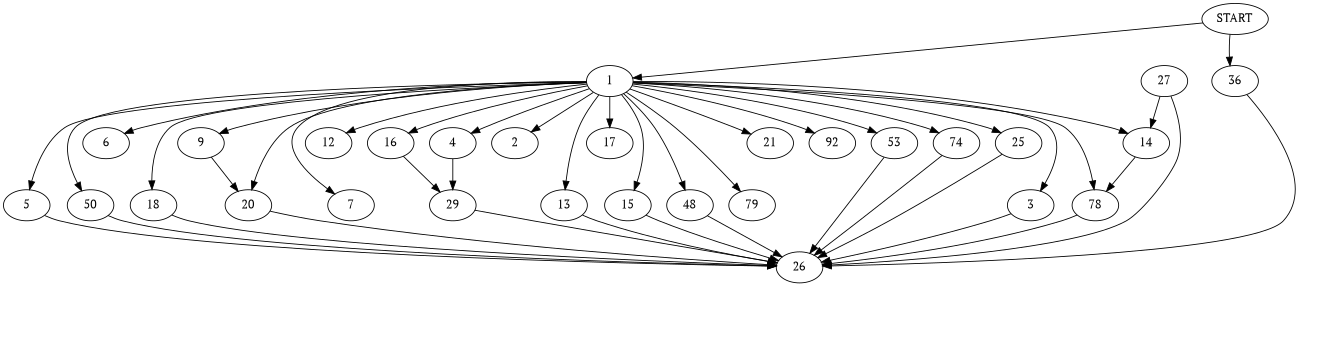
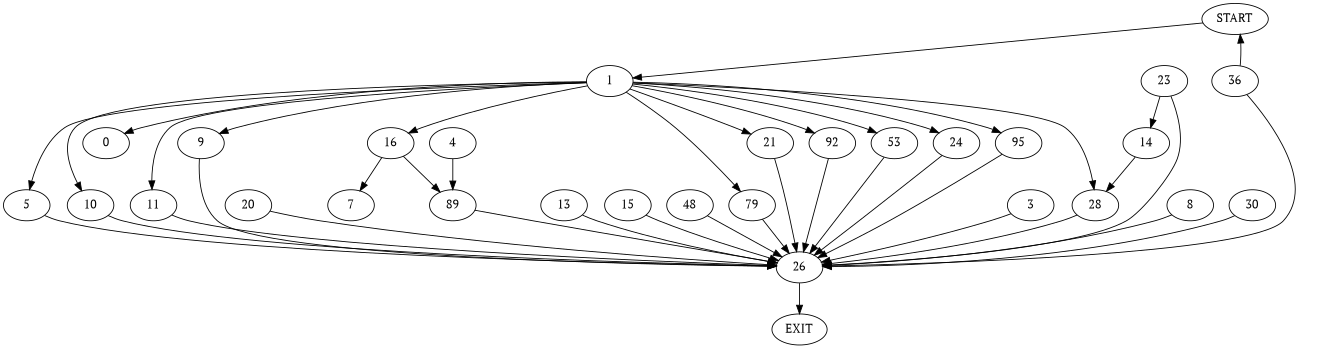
  digraph {
    fontname="PT Serif"
    node [fontname="PT Serif"]
    edge [fontname="PT Serif"]
    n1 [label=START]
    1
    n3 [label=36]
-   2
    3
    4
    5
-   6
+   6 [label=0]
    7
    9
-   10 [label=50]
-   11 [label=18]
-   12
+   10
+   11
    13
    14
    15
    16
-   17
    n19 [label=48]
    n20 [label=79]
    20
    21
    n23 [label=92]
    n24 [label=53]
-   24 [label=74]
-   25
-   28 [label=78]
+   24
+   25 [label=95]
+   28
    26
-   29
-   27
+   n29 [label=EXIT]
+   29 [label=89]
+   8
+   27 [label=23]
+   30
    n1 -> 1
-   n1 -> n3
-   1 -> 2
-   1 -> 3
-   1 -> 4
+   n3 -> n1
    1 -> 5
    1 -> 6
-   1 -> 7
+   16 -> 7
    1 -> 9
    1 -> 10
    1 -> 11
-   1 -> 12
-   1 -> 13
-   1 -> 14
-   1 -> 15
    1 -> 16
-   1 -> 17
-   1 -> n19
    1 -> n20
-   1 -> 20
    1 -> 21
    1 -> n23
    1 -> n24
    1 -> 24
    1 -> 25
    1 -> 28
    n3 -> 26
    3 -> 26
    4 -> 29
    5 -> 26
-   9 -> 20
+   9 -> 26
    10 -> 26
    11 -> 26
    13 -> 26
    14 -> 28
    15 -> 26
    16 -> 29
    n19 -> 26
+   n20 -> 26
    20 -> 26
+   21 -> 26
+   n23 -> 26
    n24 -> 26
    24 -> 26
    25 -> 26
    28 -> 26
+   26 -> n29
    29 -> 26
+   8 -> 26
    27 -> 14
    27 -> 26
+   30 -> 26
  }
